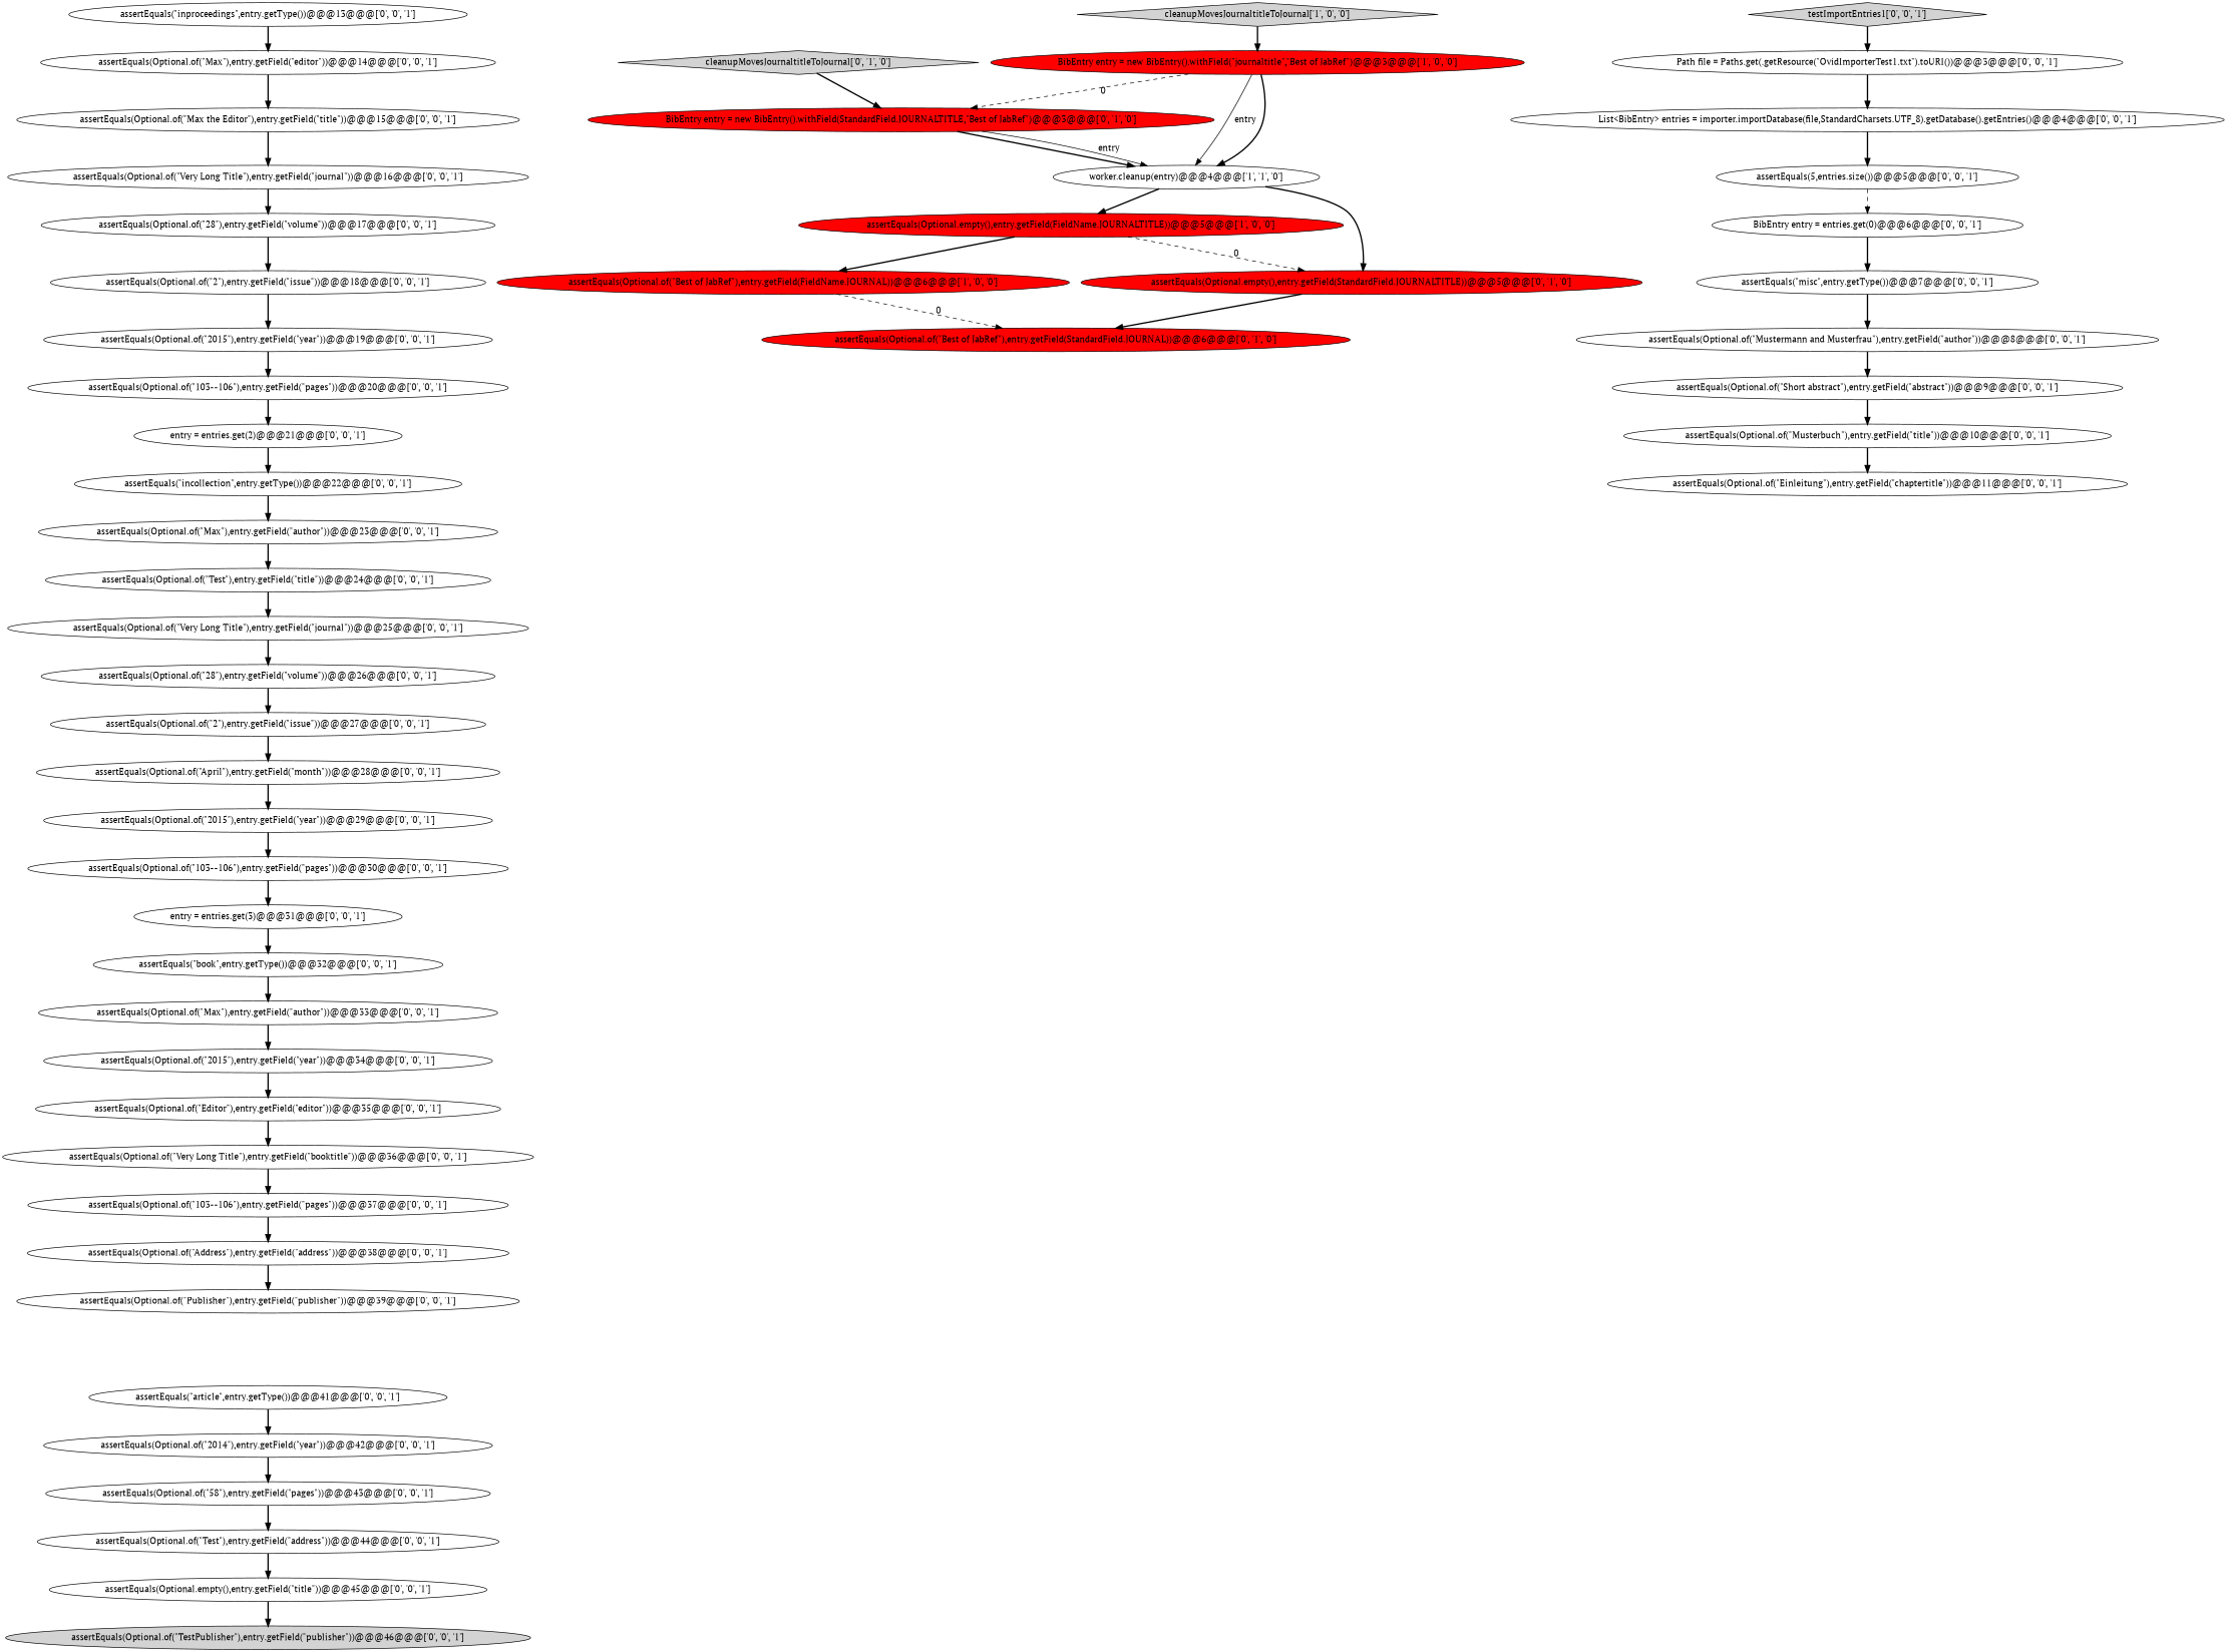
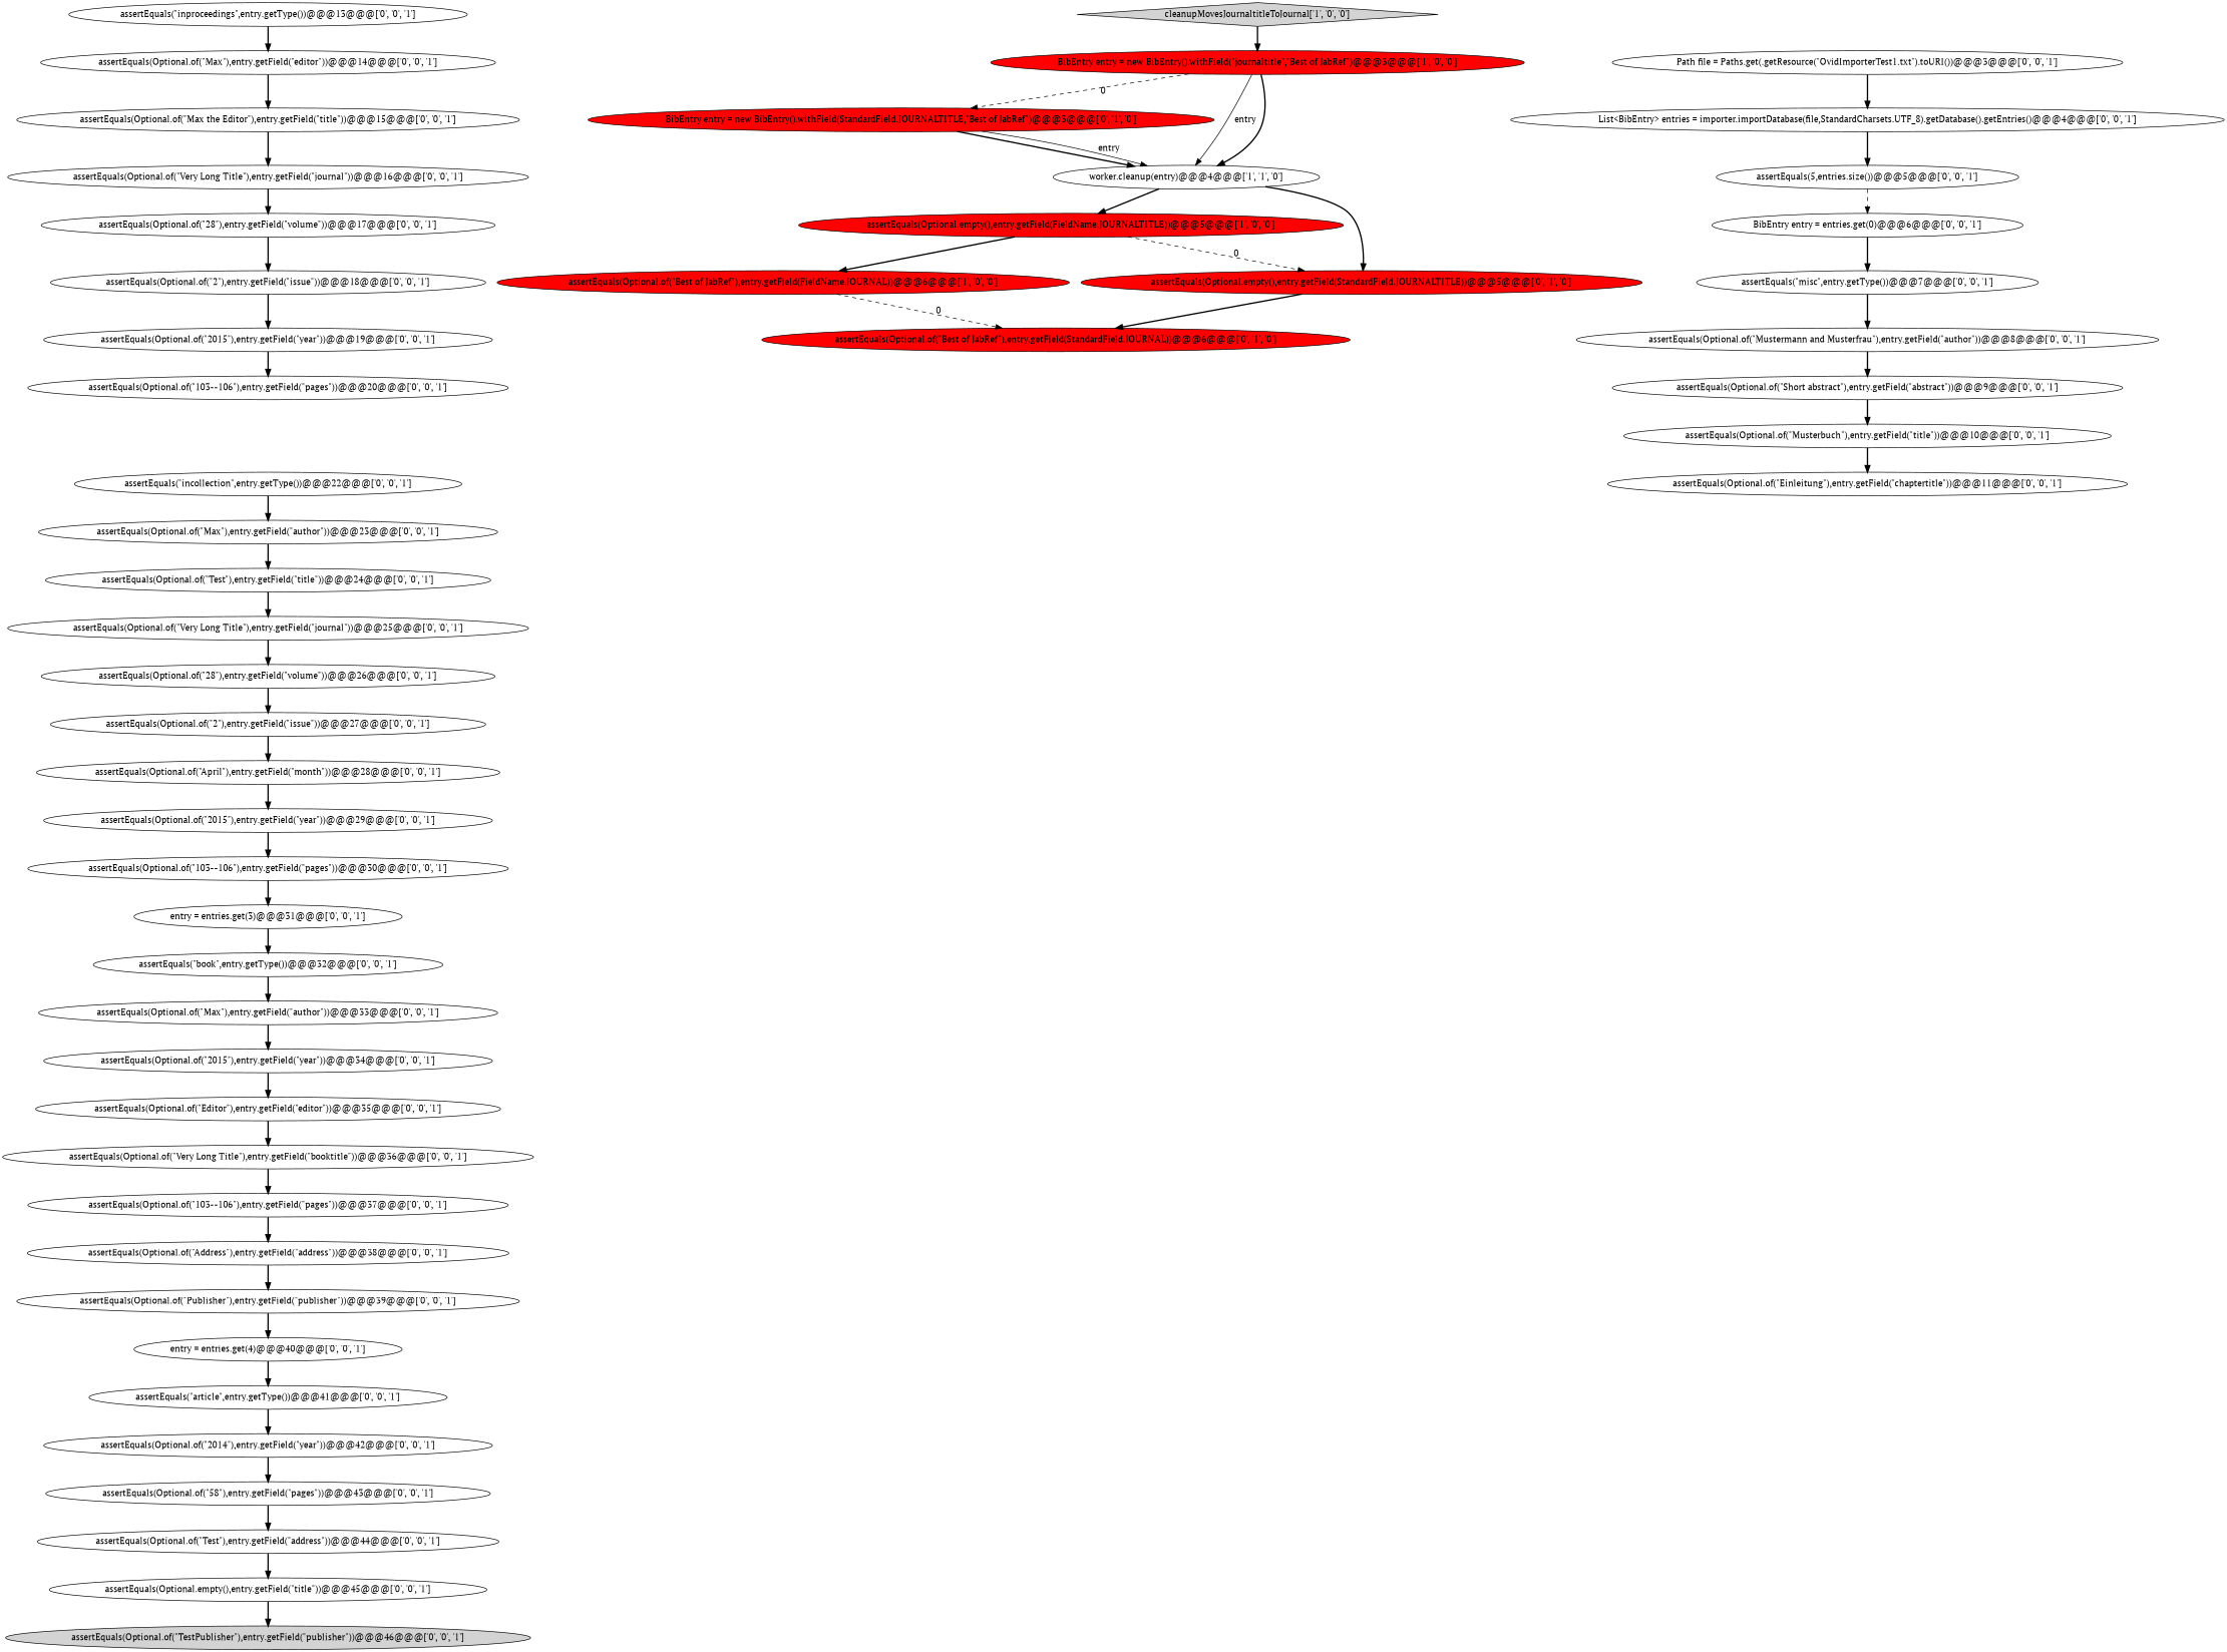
  digraph {
    fontname="PT Serif"
    node [fillcolor=white fontname="PT Serif" shape=ellipse style=filled]
    edge [fontname="PT Serif" style=bold]
-   n1 [label="entry = entries.get(2)@@@21@@@['0', '0', '1']"]
    n2 [label="assertEquals(\"incollection\",entry.getType())@@@22@@@['0', '0', '1']"]
    n3 [label="assertEquals(Optional.of(\"Max\"),entry.getField(\"author\"))@@@23@@@['0', '0', '1']"]
    n4 [label="assertEquals(\"book\",entry.getType())@@@32@@@['0', '0', '1']"]
    n5 [label="assertEquals(Optional.of(\"Max\"),entry.getField(\"author\"))@@@33@@@['0', '0', '1']"]
    n6 [label="assertEquals(Optional.of(\"2015\"),entry.getField(\"year\"))@@@34@@@['0', '0', '1']"]
    n7 [label="assertEquals(Optional.of(\"103--106\"),entry.getField(\"pages\"))@@@30@@@['0', '0', '1']"]
    n8 [label="entry = entries.get(3)@@@31@@@['0', '0', '1']"]
    n9 [label="assertEquals(\"inproceedings\",entry.getType())@@@13@@@['0', '0', '1']"]
    n10 [label="assertEquals(Optional.of(\"Max\"),entry.getField(\"editor\"))@@@14@@@['0', '0', '1']"]
    n11 [label="assertEquals(Optional.of(\"Max the Editor\"),entry.getField(\"title\"))@@@15@@@['0', '0', '1']"]
    n12 [label="assertEquals(Optional.of(\"103--106\"),entry.getField(\"pages\"))@@@20@@@['0', '0', '1']"]
    n13 [label="assertEquals(Optional.of(\"Very Long Title\"),entry.getField(\"journal\"))@@@16@@@['0', '0', '1']"]
    n14 [label="assertEquals(Optional.of(\"28\"),entry.getField(\"volume\"))@@@17@@@['0', '0', '1']"]
    n15 [label="assertEquals(Optional.of(\"2\"),entry.getField(\"issue\"))@@@18@@@['0', '0', '1']"]
-   n16 [fillcolor=lightgray label="cleanupMovesJournaltitleToJournal['0', '1', '0']" shape=diamond]
    n17 [fillcolor=red label="BibEntry entry = new BibEntry().withField(StandardField.JOURNALTITLE,\"Best of JabRef\")@@@3@@@['0', '1', '0']"]
    n18 [label="worker.cleanup(entry)@@@4@@@['1', '1', '0']"]
    n19 [fillcolor=red label="assertEquals(Optional.of(\"Best of JabRef\"),entry.getField(StandardField.JOURNAL))@@@6@@@['0', '1', '0']"]
    n20 [label="assertEquals(Optional.empty(),entry.getField(\"title\"))@@@45@@@['0', '0', '1']"]
    n21 [fillcolor=lightgray label="assertEquals(Optional.of(\"TestPublisher\"),entry.getField(\"publisher\"))@@@46@@@['0', '0', '1']"]
    n22 [label="assertEquals(Optional.of(\"Editor\"),entry.getField(\"editor\"))@@@35@@@['0', '0', '1']"]
    n23 [label="assertEquals(Optional.of(\"Very Long Title\"),entry.getField(\"booktitle\"))@@@36@@@['0', '0', '1']"]
    n24 [label="assertEquals(Optional.of(\"103--106\"),entry.getField(\"pages\"))@@@37@@@['0', '0', '1']"]
    n25 [label="assertEquals(Optional.of(\"Einleitung\"),entry.getField(\"chaptertitle\"))@@@11@@@['0', '0', '1']"]
    n26 [fillcolor=lightgray label="cleanupMovesJournaltitleToJournal['1', '0', '0']" shape=diamond]
    n27 [fillcolor=red label="BibEntry entry = new BibEntry().withField(\"journaltitle\",\"Best of JabRef\")@@@3@@@['1', '0', '0']"]
    n28 [label="BibEntry entry = entries.get(0)@@@6@@@['0', '0', '1']"]
    n29 [label="assertEquals(\"misc\",entry.getType())@@@7@@@['0', '0', '1']"]
    n30 [label="assertEquals(Optional.of(\"Mustermann and Musterfrau\"),entry.getField(\"author\"))@@@8@@@['0', '0', '1']"]
    n31 [fillcolor=red label="assertEquals(Optional.empty(),entry.getField(FieldName.JOURNALTITLE))@@@5@@@['1', '0', '0']"]
    n32 [fillcolor=red label="assertEquals(Optional.of(\"Best of JabRef\"),entry.getField(FieldName.JOURNAL))@@@6@@@['1', '0', '0']"]
    n33 [fillcolor=red label="assertEquals(Optional.empty(),entry.getField(StandardField.JOURNALTITLE))@@@5@@@['0', '1', '0']"]
    n34 [label="assertEquals(Optional.of(\"Short abstract\"),entry.getField(\"abstract\"))@@@9@@@['0', '0', '1']"]
    n35 [label="assertEquals(Optional.of(\"Musterbuch\"),entry.getField(\"title\"))@@@10@@@['0', '0', '1']"]
    n36 [label="assertEquals(Optional.of(\"Address\"),entry.getField(\"address\"))@@@38@@@['0', '0', '1']"]
    n37 [label="assertEquals(Optional.of(\"Publisher\"),entry.getField(\"publisher\"))@@@39@@@['0', '0', '1']"]
+   n38 [label="entry = entries.get(4)@@@40@@@['0', '0', '1']"]
    n39 [label="assertEquals(Optional.of(\"58\"),entry.getField(\"pages\"))@@@43@@@['0', '0', '1']"]
    n40 [label="assertEquals(Optional.of(\"Test\"),entry.getField(\"address\"))@@@44@@@['0', '0', '1']"]
    n41 [label="assertEquals(Optional.of(\"2015\"),entry.getField(\"year\"))@@@19@@@['0', '0', '1']"]
-   n42 [fillcolor=lightgray label="testImportEntries1['0', '0', '1']" shape=diamond]
    n43 [label="Path file = Paths.get(.getResource(\"OvidImporterTest1.txt\").toURI())@@@3@@@['0', '0', '1']"]
    n44 [label="List<BibEntry> entries = importer.importDatabase(file,StandardCharsets.UTF_8).getDatabase().getEntries()@@@4@@@['0', '0', '1']"]
    n45 [label="assertEquals(\"article\",entry.getType())@@@41@@@['0', '0', '1']"]
    n46 [label="assertEquals(Optional.of(\"2014\"),entry.getField(\"year\"))@@@42@@@['0', '0', '1']"]
    n47 [label="assertEquals(Optional.of(\"April\"),entry.getField(\"month\"))@@@28@@@['0', '0', '1']"]
    n48 [label="assertEquals(Optional.of(\"2015\"),entry.getField(\"year\"))@@@29@@@['0', '0', '1']"]
    n49 [label="assertEquals(Optional.of(\"28\"),entry.getField(\"volume\"))@@@26@@@['0', '0', '1']"]
    n50 [label="assertEquals(Optional.of(\"2\"),entry.getField(\"issue\"))@@@27@@@['0', '0', '1']"]
    n51 [label="assertEquals(5,entries.size())@@@5@@@['0', '0', '1']"]
    n52 [label="assertEquals(Optional.of(\"Test\"),entry.getField(\"title\"))@@@24@@@['0', '0', '1']"]
    n53 [label="assertEquals(Optional.of(\"Very Long Title\"),entry.getField(\"journal\"))@@@25@@@['0', '0', '1']"]
-   n1 -> n2
    n2 -> n3
    n3 -> n52
    n4 -> n5
    n5 -> n6
    n6 -> n22
    n7 -> n8
    n8 -> n4
    n9 -> n10
    n10 -> n11
    n11 -> n13
-   n12 -> n1
    n13 -> n14
    n14 -> n15
    n15 -> n41
-   n16 -> n17
    n17 -> n18
    n17 -> n18 [label=entry style=solid]
    n18 -> n31
    n18 -> n33
    n20 -> n21
    n22 -> n23
    n23 -> n24
    n24 -> n36
    n26 -> n27
    n27 -> n17 [label=0 style=dashed]
    n27 -> n18 [label=entry style=solid]
    n27 -> n18
    n28 -> n29
    n29 -> n30
    n30 -> n34
    n31 -> n32
    n31 -> n33 [label=0 style=dashed]
    n32 -> n19 [label=0 style=dashed]
    n33 -> n19
    n34 -> n35
    n35 -> n25
    n36 -> n37
+   n37 -> n38
+   n38 -> n45
    n39 -> n40
    n40 -> n20
    n41 -> n12
-   n42 -> n43
    n43 -> n44
    n44 -> n51
    n45 -> n46
    n46 -> n39
    n47 -> n48
    n48 -> n7
    n49 -> n50
    n50 -> n47
    n51 -> n28 [style=dashed]
    n52 -> n53
    n53 -> n49
  }
